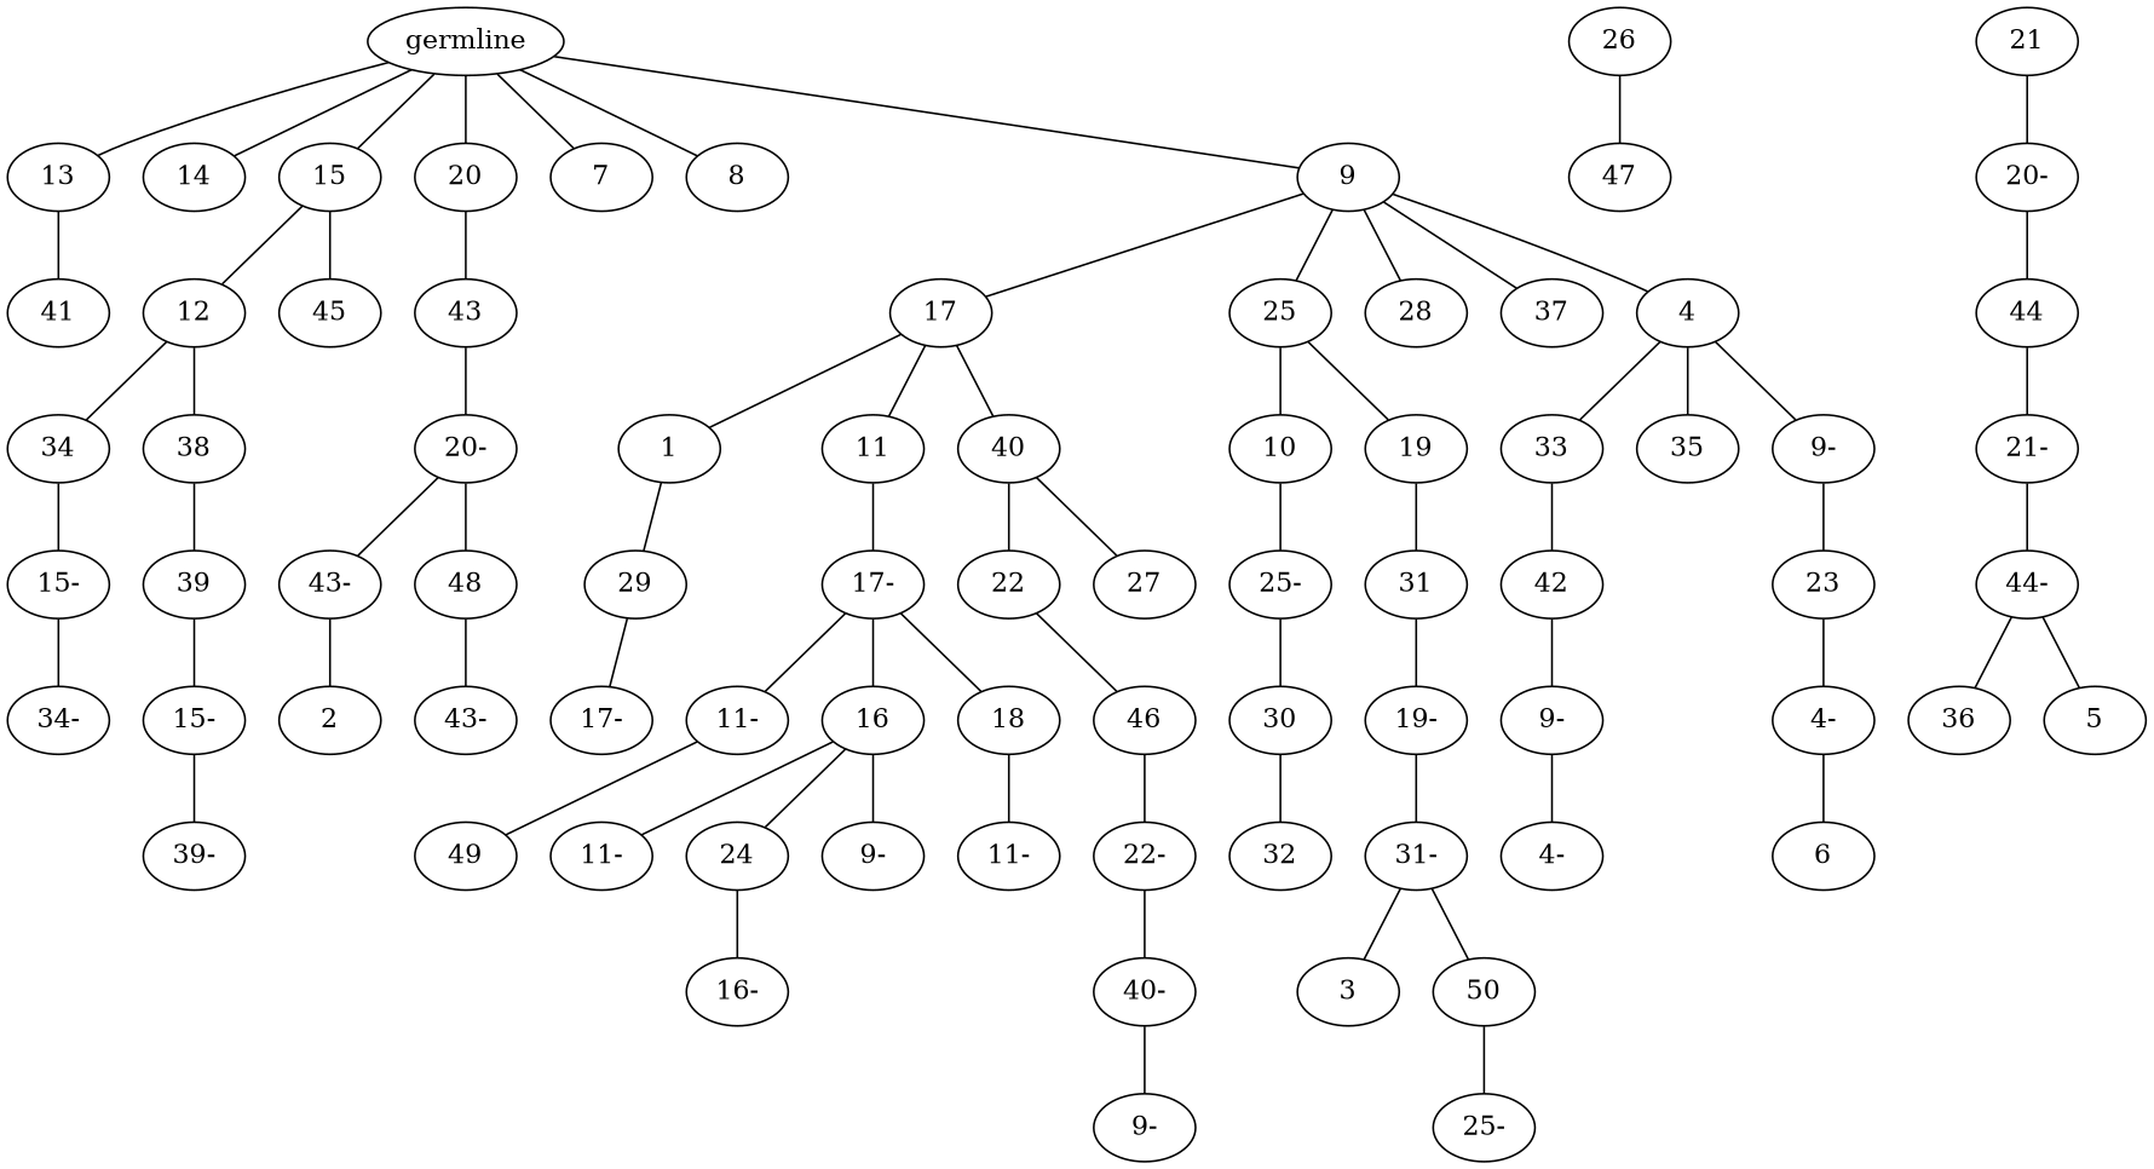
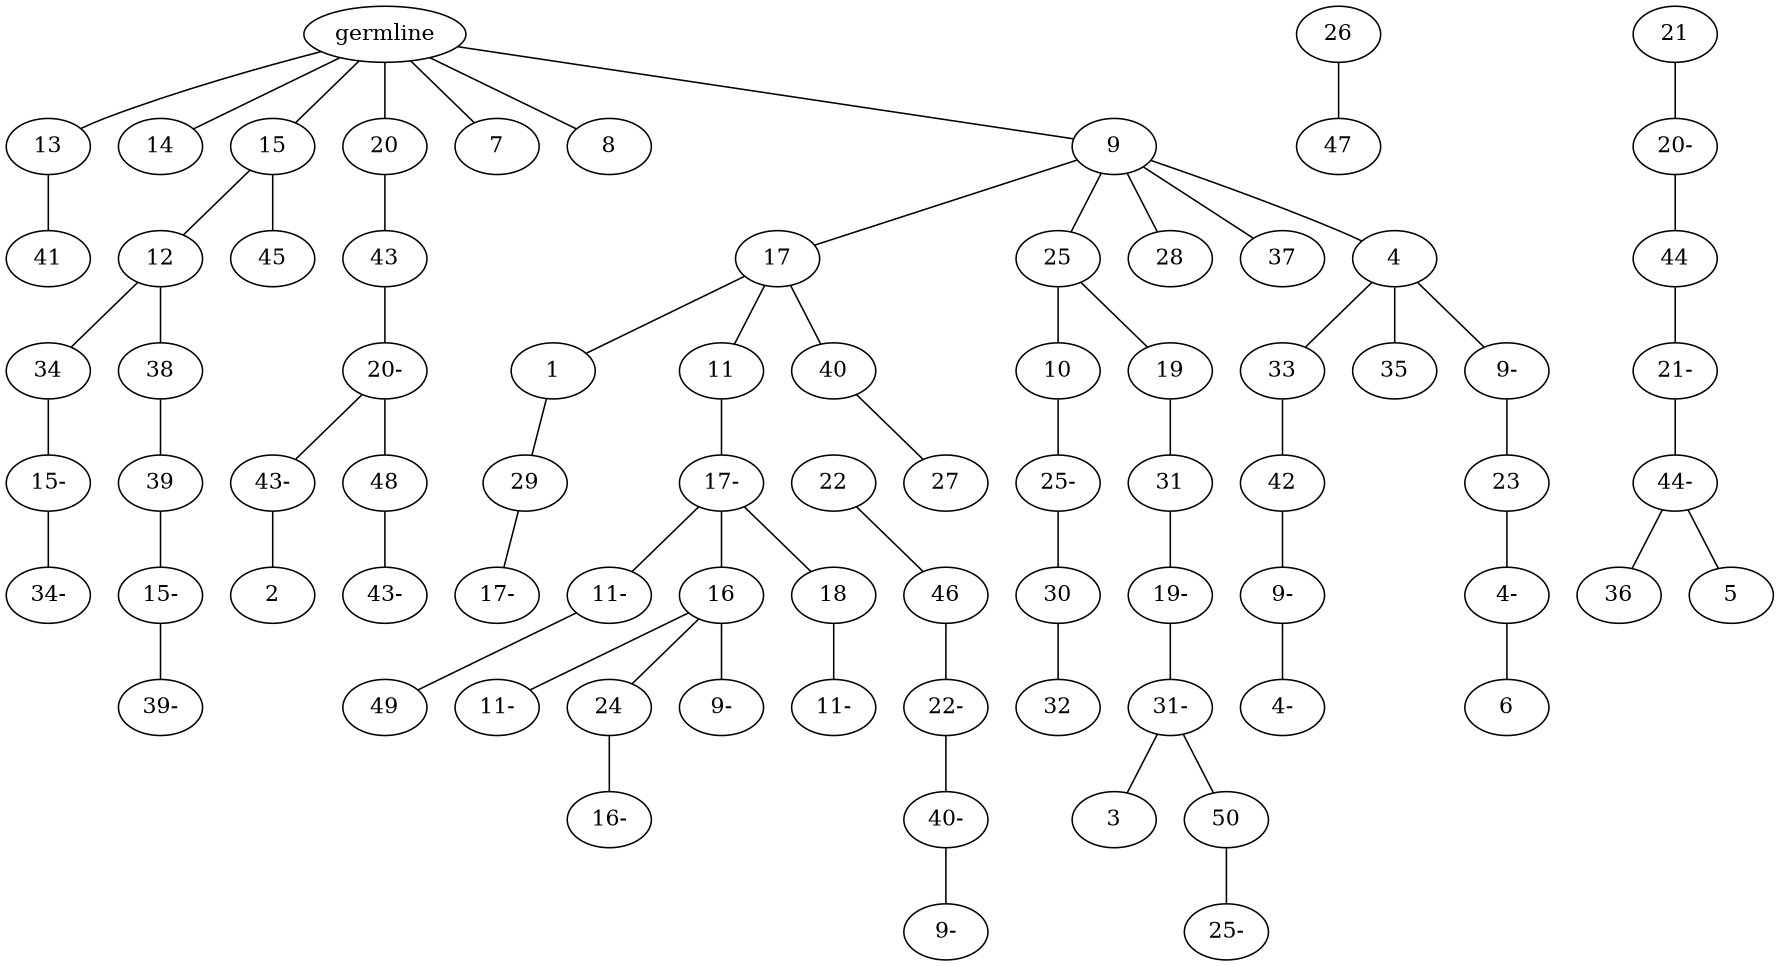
  graph {
    n1 [label=germline]
    n2 [label=13]
    n3 [label=14]
    n4 [label=15]
    n5 [label=20]
    n6 [label=7]
    n7 [label=8]
    n8 [label=9]
    n9 [label=41]
    n10 [label=12]
    n11 [label=45]
    n12 [label=43]
    n13 [label=17]
    n14 [label=25]
    n15 [label=28]
    n16 [label=37]
    n17 [label=4]
    n18 [label=34]
    n19 [label=38]
    n20 [label=26]
    n21 [label=47]
    n22 [label="15-"]
    n23 [label=39]
    n24 [label="34-"]
    n25 [label="15-"]
    n26 [label="39-"]
    n27 [label=21]
    n28 [label="20-"]
    n29 [label="20-"]
    n30 [label=44]
    n31 [label="21-"]
    n32 [label="44-"]
    n33 [label=36]
    n34 [label=5]
    n35 [label="43-"]
    n36 [label=48]
    n37 [label=2]
    n38 [label="43-"]
    n39 [label=1]
    n40 [label=11]
    n41 [label=40]
    n42 [label=10]
    n43 [label=19]
    n44 [label=33]
    n45 [label=35]
    n46 [label="9-"]
    n47 [label=29]
    n48 [label="17-"]
    n49 [label=22]
    n50 [label=27]
    n51 [label="17-"]
    n52 [label="11-"]
    n53 [label=16]
    n54 [label=18]
    n55 [label=49]
    n56 [label="11-"]
    n57 [label=24]
    n58 [label="9-"]
    n59 [label="11-"]
    n60 [label="16-"]
    n61 [label=46]
    n62 [label="22-"]
    n63 [label="40-"]
    n64 [label="9-"]
    n65 [label="25-"]
    n66 [label=31]
    n67 [label=30]
    n68 [label=32]
    n69 [label="19-"]
    n70 [label="31-"]
    n71 [label=3]
    n72 [label=50]
    n73 [label="25-"]
    n74 [label=42]
    n75 [label=23]
    n76 [label="9-"]
    n77 [label="4-"]
    n78 [label="4-"]
    n79 [label=6]
    n1 -- n2
    n1 -- n3
    n1 -- n4
    n1 -- n5
    n1 -- n6
    n1 -- n7
    n1 -- n8
    n2 -- n9
    n4 -- n10
    n4 -- n11
    n5 -- n12
    n8 -- n13
    n8 -- n14
    n8 -- n15
    n8 -- n16
    n8 -- n17
    n10 -- n18
    n10 -- n19
    n12 -- n29
    n13 -- n39
    n13 -- n40
    n13 -- n41
    n14 -- n42
    n14 -- n43
    n17 -- n44
    n17 -- n45
    n17 -- n46
    n18 -- n22
    n19 -- n23
    n20 -- n21
    n22 -- n24
    n23 -- n25
    n25 -- n26
    n27 -- n28
    n28 -- n30
    n29 -- n35
    n29 -- n36
    n30 -- n31
    n31 -- n32
    n32 -- n33
    n32 -- n34
    n35 -- n37
    n36 -- n38
    n39 -- n47
    n40 -- n48
-   n41 -- n49
    n41 -- n50
    n42 -- n65
    n43 -- n66
    n44 -- n74
    n46 -- n75
    n47 -- n51
    n48 -- n52
    n48 -- n53
    n48 -- n54
    n49 -- n61
    n52 -- n55
    n53 -- n56
    n53 -- n57
    n53 -- n58
    n54 -- n59
    n57 -- n60
    n61 -- n62
    n62 -- n63
    n63 -- n64
    n65 -- n67
    n66 -- n69
    n67 -- n68
    n69 -- n70
    n70 -- n71
    n70 -- n72
    n72 -- n73
    n74 -- n76
    n75 -- n78
    n76 -- n77
    n78 -- n79
  }
